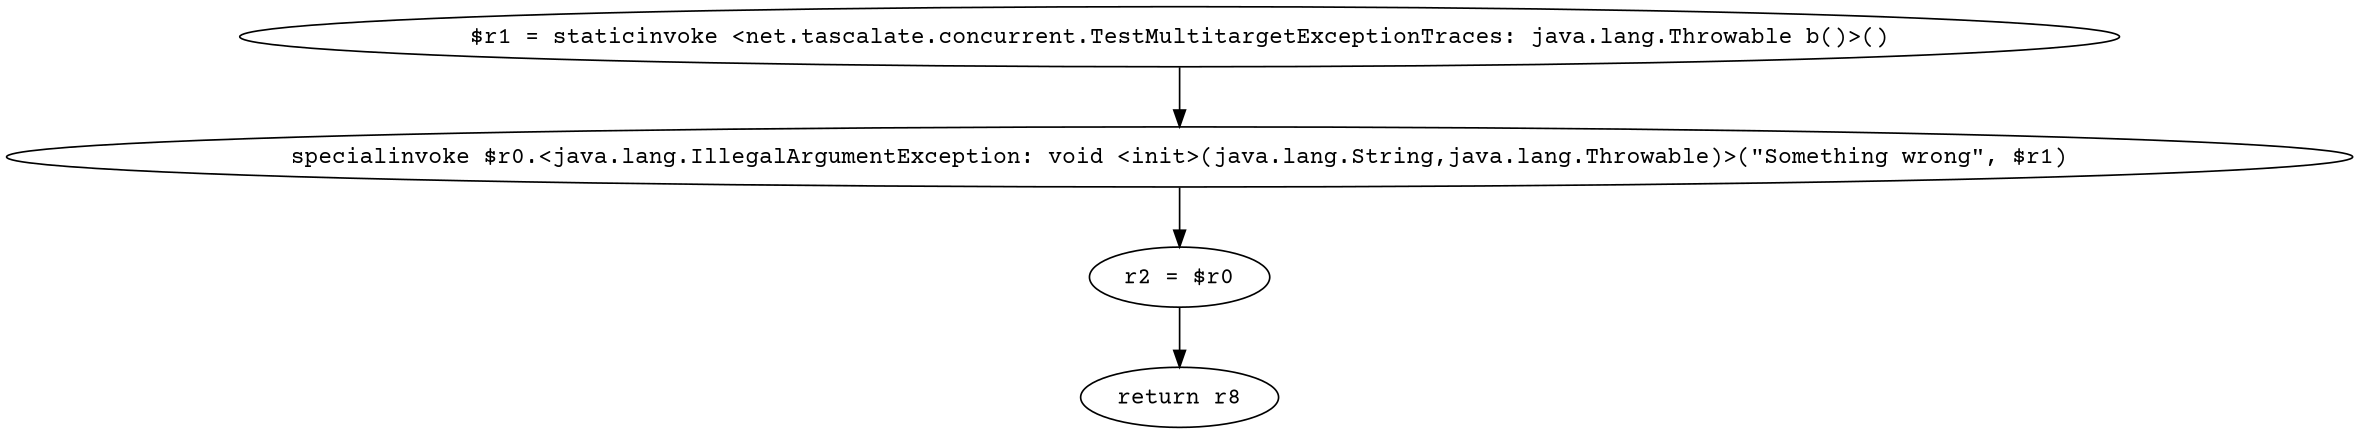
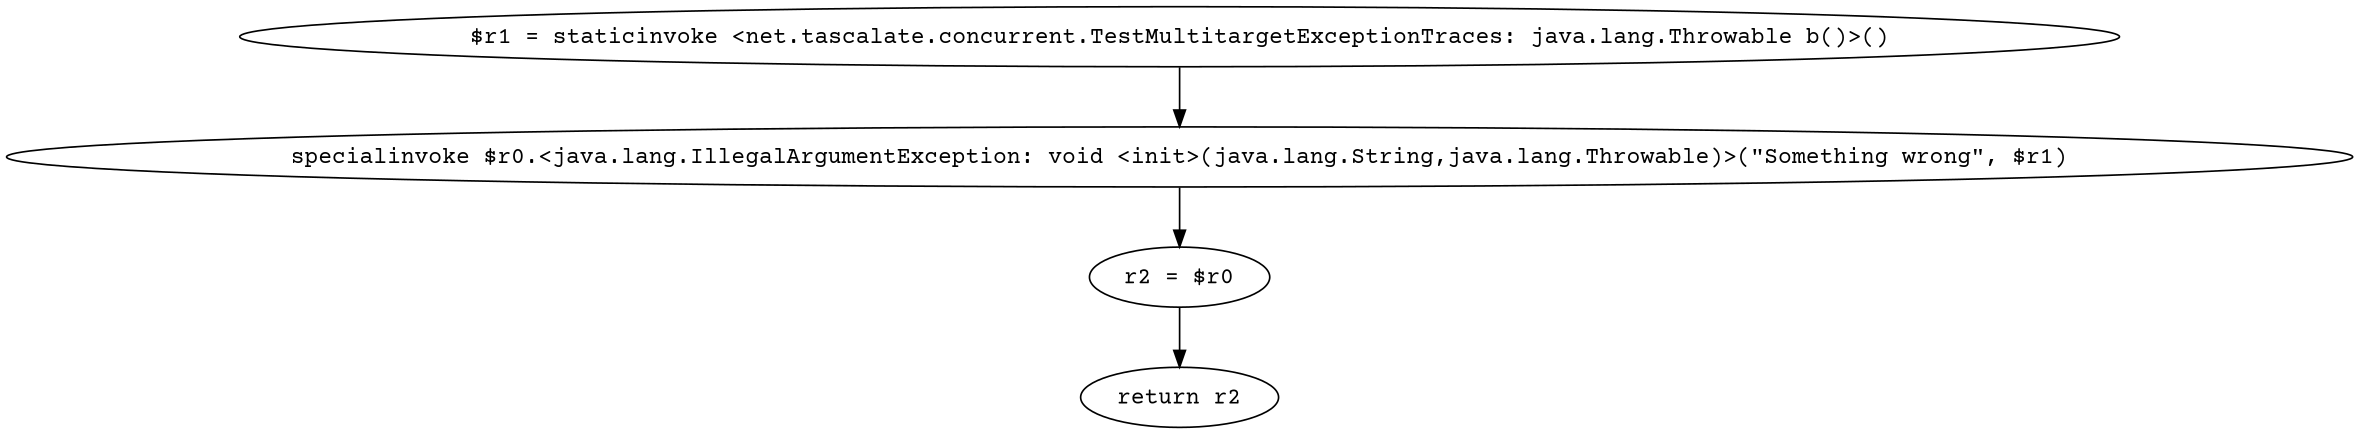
  digraph {
    fontname="Courier Prime"
    node [fontname="Courier Prime"]
    edge [fontname="Courier Prime"]
    "$r1 = staticinvoke <net.tascalate.concurrent.TestMultitargetExceptionTraces: java.lang.Throwable b()>()"
    "specialinvoke $r0.<java.lang.IllegalArgumentException: void <init>(java.lang.String,java.lang.Throwable)>(\"Something wrong\", $r1)"
    "r2 = $r0"
-   "return r2" [label="return r8"]
+   "return r2"
    "$r1 = staticinvoke <net.tascalate.concurrent.TestMultitargetExceptionTraces: java.lang.Throwable b()>()" -> "specialinvoke $r0.<java.lang.IllegalArgumentException: void <init>(java.lang.String,java.lang.Throwable)>(\"Something wrong\", $r1)"
    "specialinvoke $r0.<java.lang.IllegalArgumentException: void <init>(java.lang.String,java.lang.Throwable)>(\"Something wrong\", $r1)" -> "r2 = $r0"
    "r2 = $r0" -> "return r2"
  }
